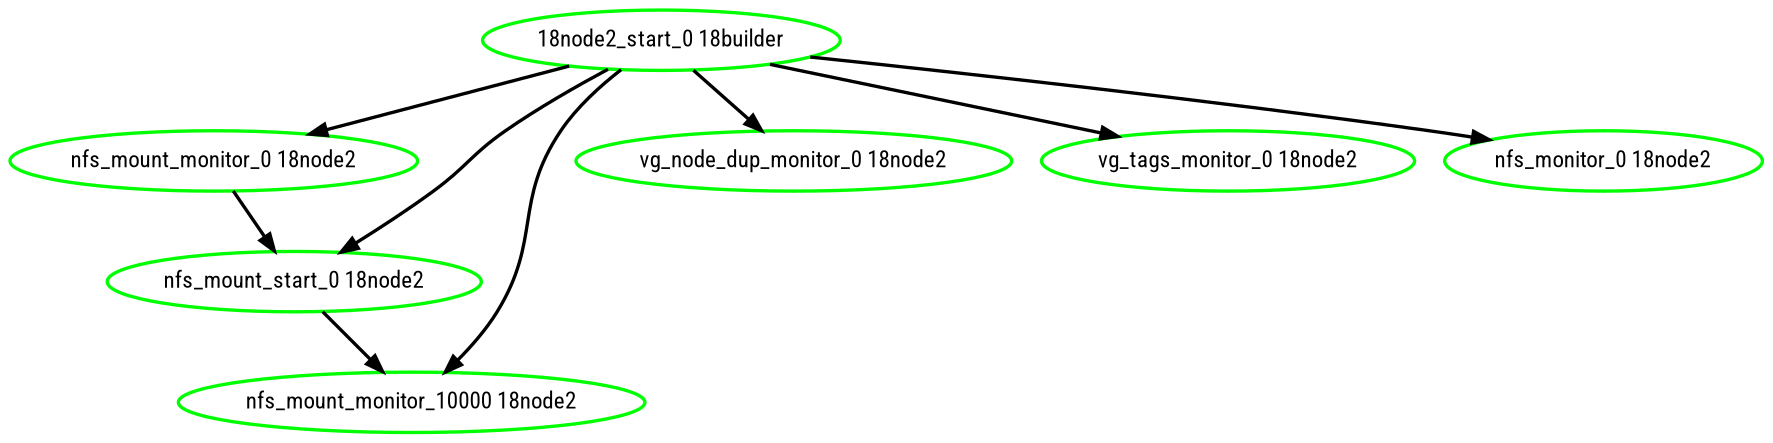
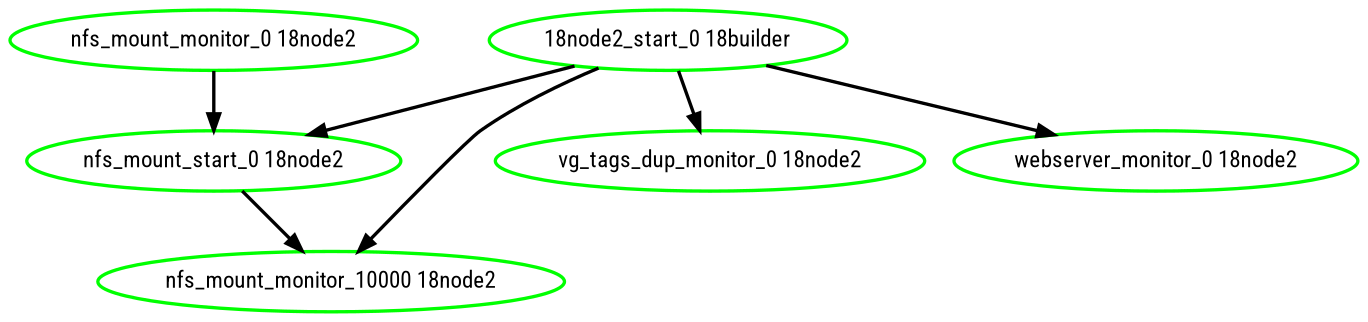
  digraph {
    fontname="Roboto Condensed"
    node [color=green fontcolor=black fontname="Roboto Condensed" style=bold]
    edge [fontname="Roboto Condensed" style=bold]
    "18node2_start_0 18builder"
    "nfs_mount_monitor_0 18node2"
    "nfs_mount_monitor_10000 18node2"
    "nfs_mount_start_0 18node2"
-   "vg_tags_dup_monitor_0 18node2" [label="vg_node_dup_monitor_0 18node2"]
-   "vg_tags_monitor_0 18node2"
-   "webserver_monitor_0 18node2" [label="nfs_monitor_0 18node2"]
-   "18node2_start_0 18builder" -> "nfs_mount_monitor_0 18node2"
+   "vg_tags_dup_monitor_0 18node2"
+   "webserver_monitor_0 18node2"
    "18node2_start_0 18builder" -> "nfs_mount_monitor_10000 18node2"
    "18node2_start_0 18builder" -> "nfs_mount_start_0 18node2"
    "18node2_start_0 18builder" -> "vg_tags_dup_monitor_0 18node2"
-   "18node2_start_0 18builder" -> "vg_tags_monitor_0 18node2"
    "18node2_start_0 18builder" -> "webserver_monitor_0 18node2"
    "nfs_mount_monitor_0 18node2" -> "nfs_mount_start_0 18node2"
    "nfs_mount_start_0 18node2" -> "nfs_mount_monitor_10000 18node2"
  }
